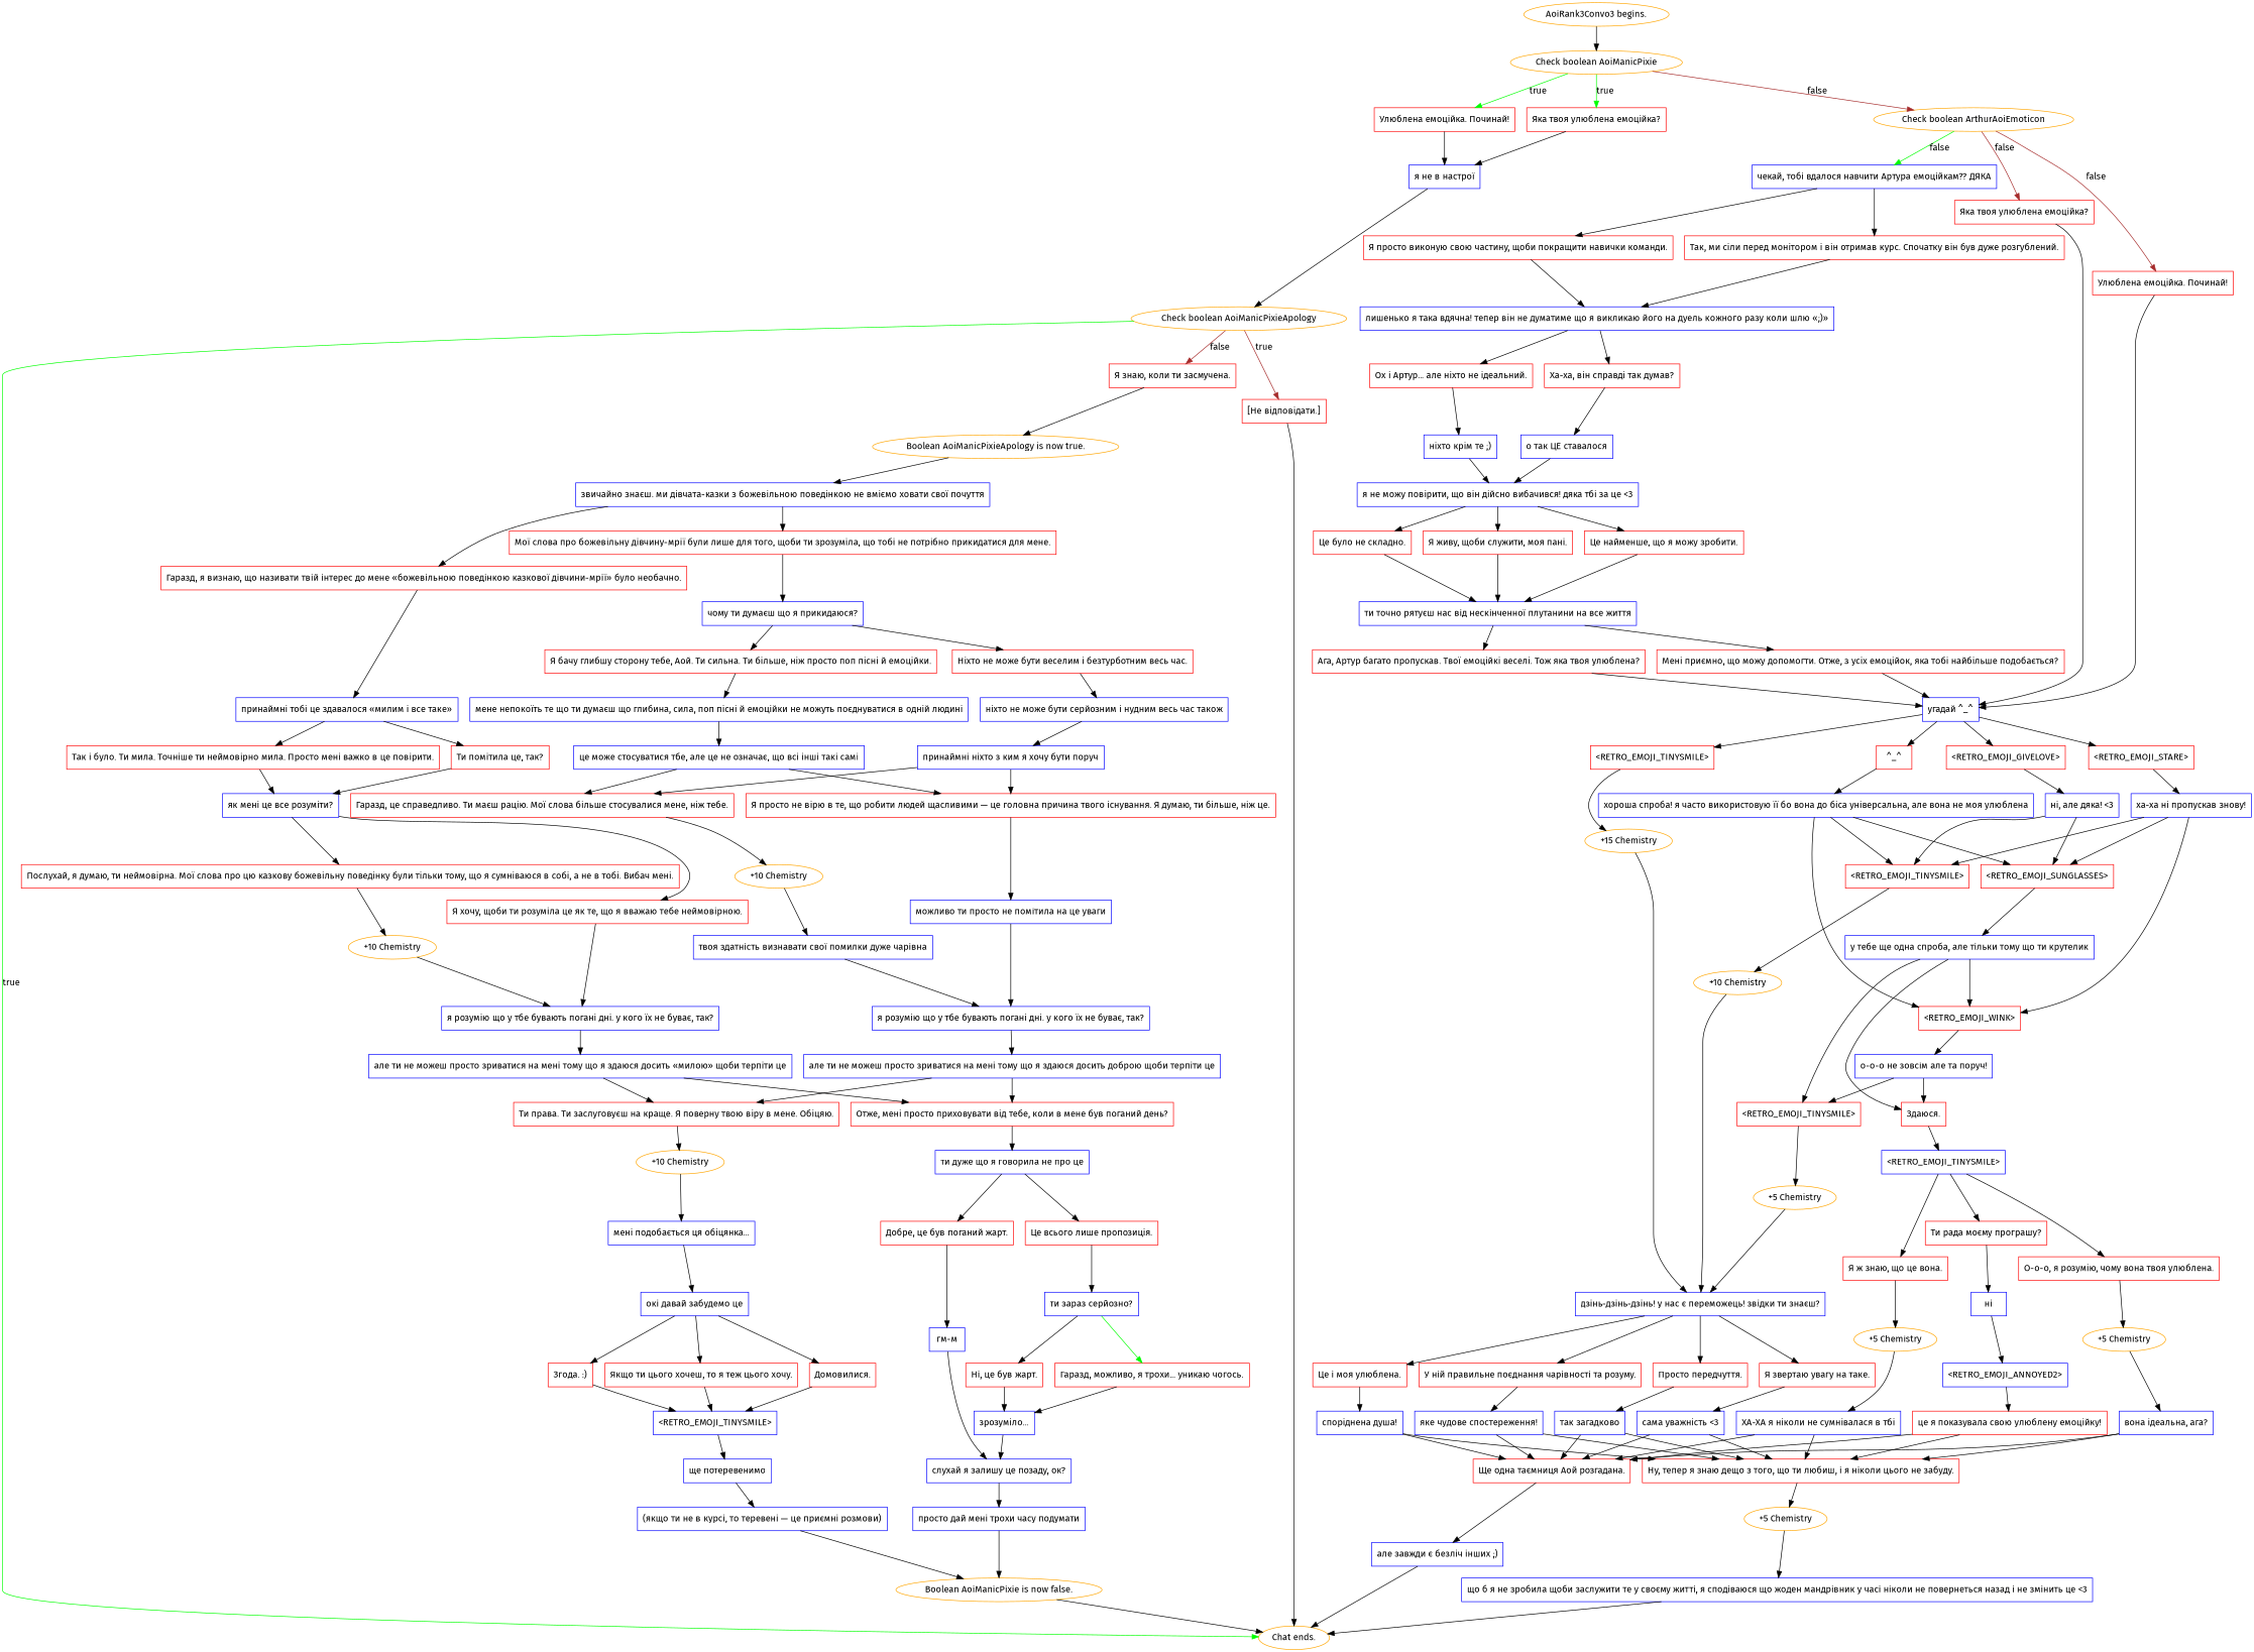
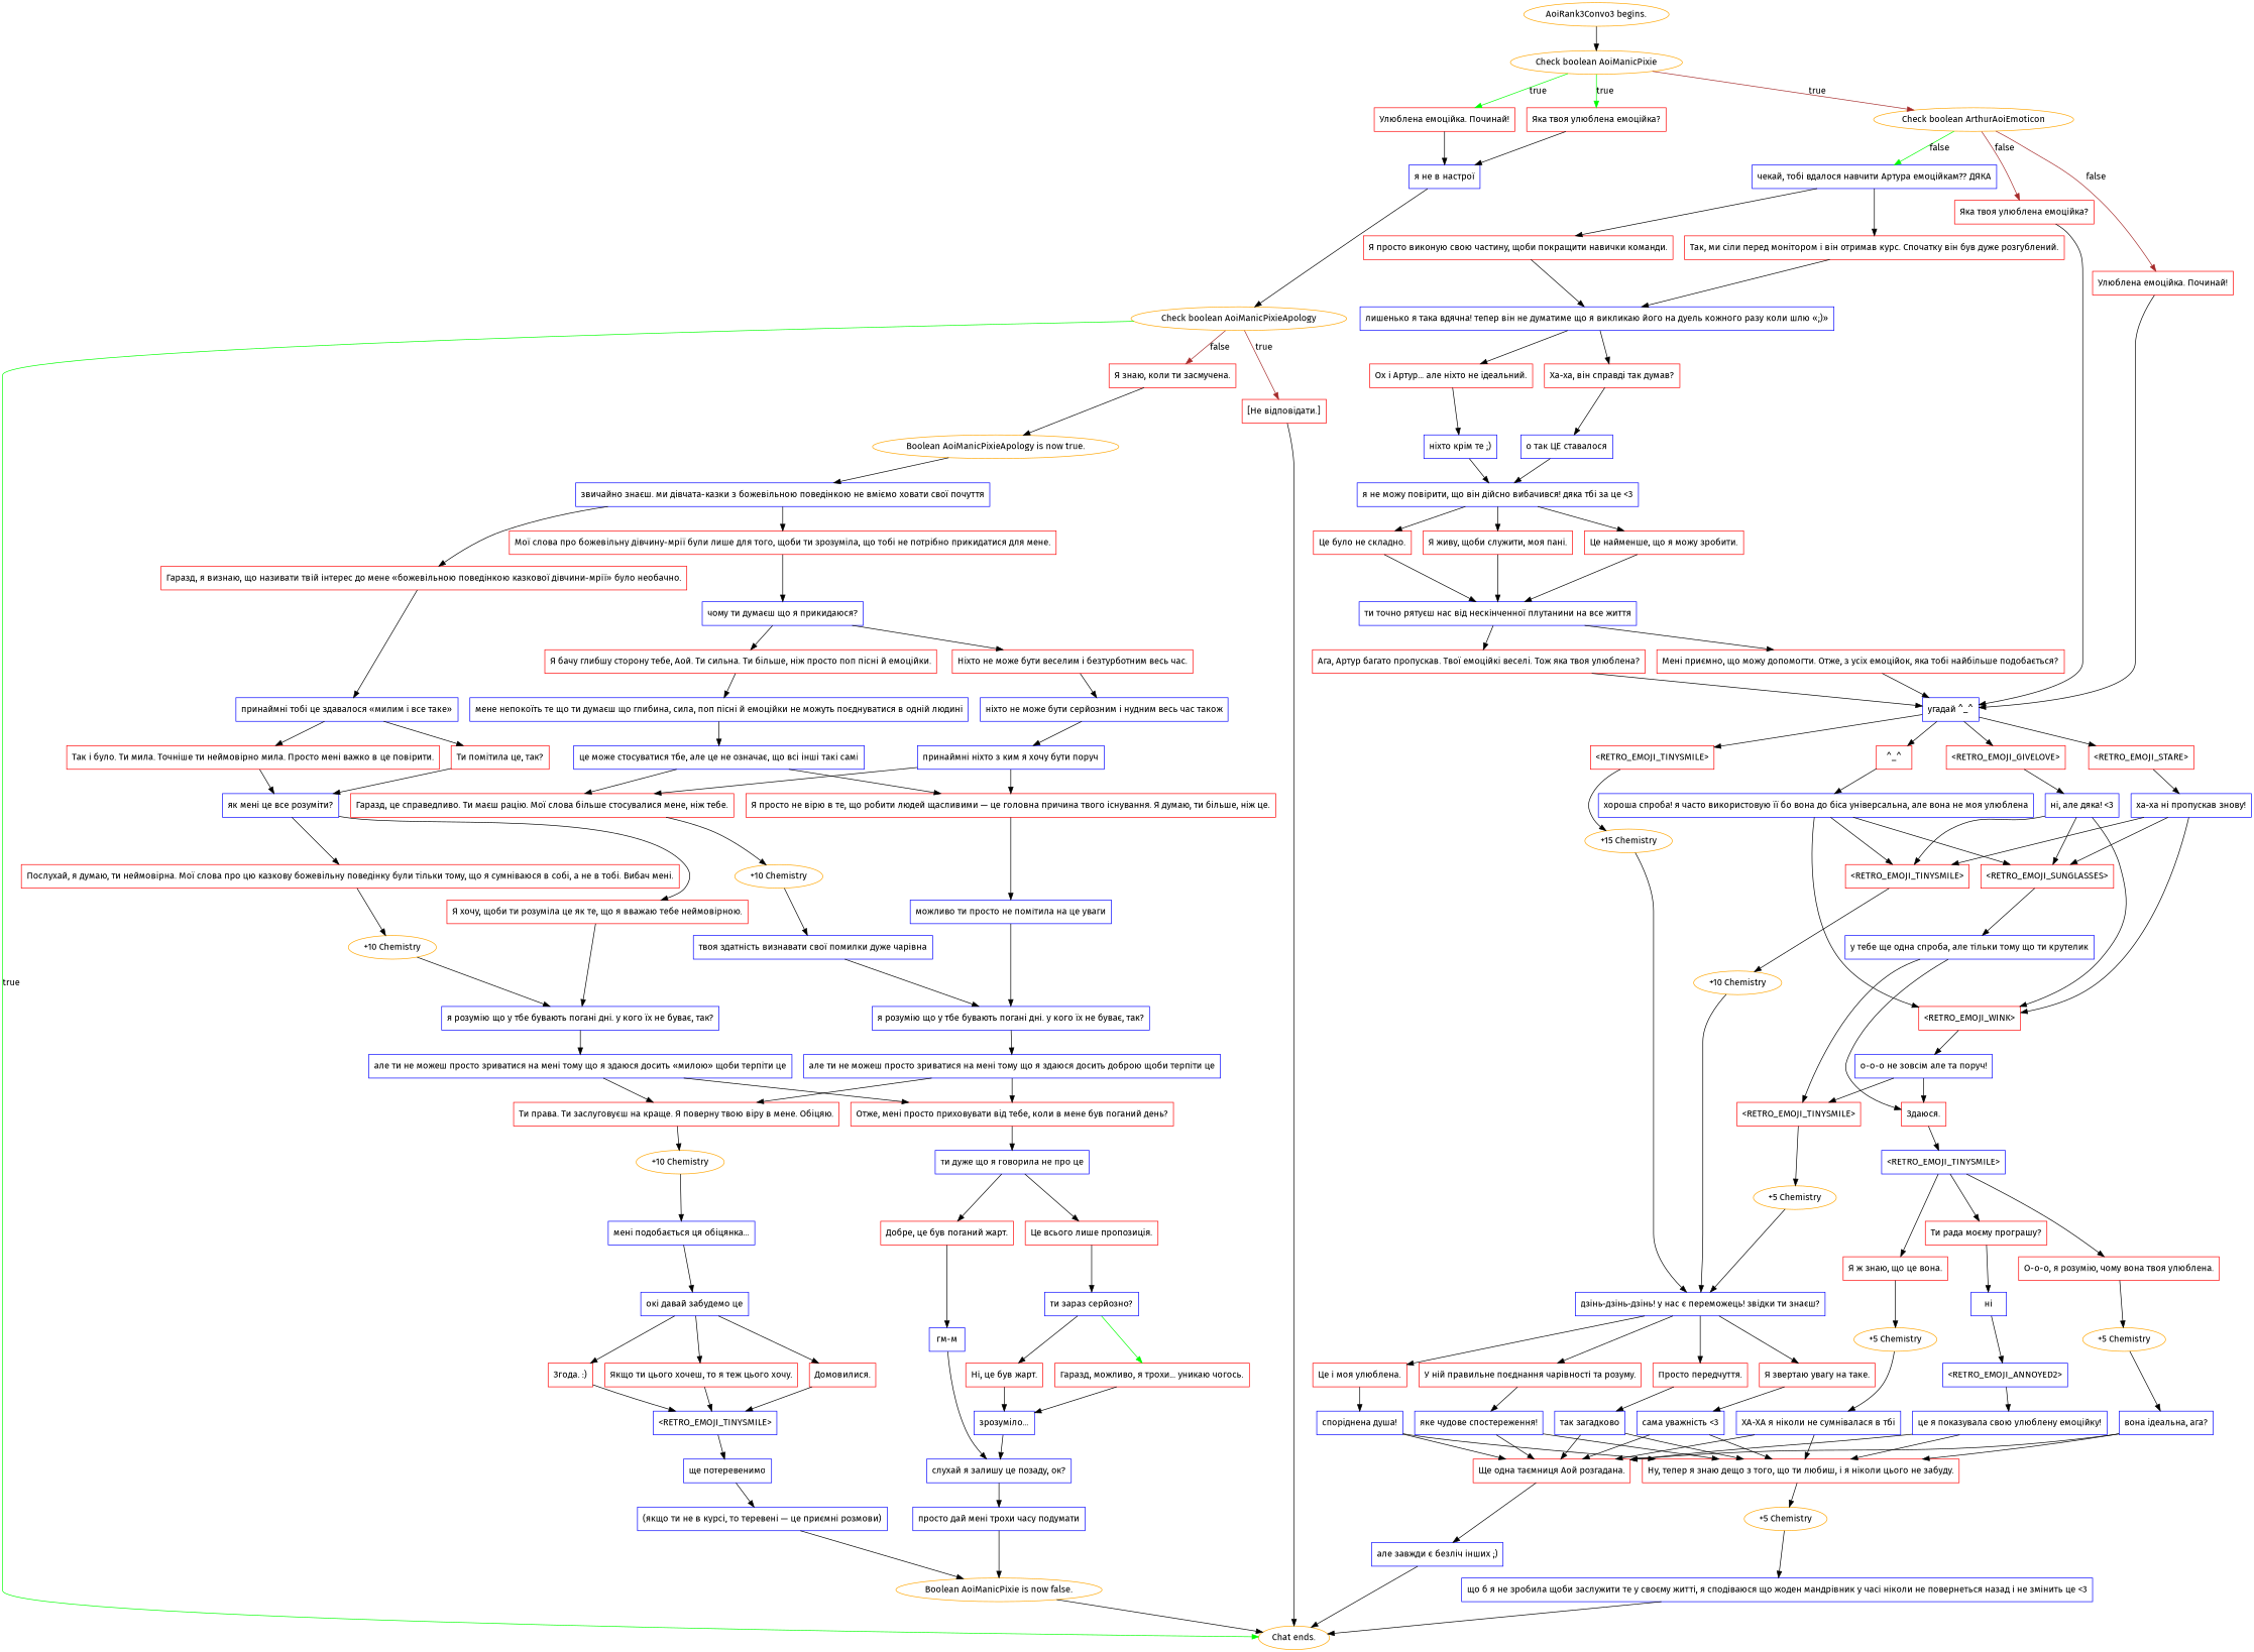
  digraph {
    fontname="Fira Sans"
    node [color=red fontname="Fira Sans" shape=box]
    edge [fontname="Fira Sans"]
    "AoiRank3Convo3 begins." [color=orange shape=""]
    n2 [color=orange label="Check boolean AoiManicPixie" shape=""]
    n3 [label="Яка твоя улюблена емоційка?"]
    n4 [label="Улюблена емоційка. Починай!"]
    n5 [color=orange label="Check boolean ArthurAoiEmoticon" shape=""]
    n6 [color=blue label="я не в настрої"]
    n7 [color=blue label="чекай, тобі вдалося навчити Артура емоційкам?? ДЯКА"]
    n8 [label="Яка твоя улюблена емоційка?"]
    n9 [label="Улюблена емоційка. Починай!"]
    n10 [color=orange label="Check boolean AoiManicPixieApology" shape=""]
    n11 [label="Так, ми сіли перед монітором і він отримав курс. Спочатку він був дуже розгублений."]
    n12 [label="Я просто виконую свою частину, щоби покращити навички команди."]
    n13 [color=blue label="угадай ^_^"]
    "Chat ends." [color=orange shape=""]
    n15 [label="Я знаю, коли ти засмучена."]
    n16 [label="[Не відповідати.]"]
    n17 [color=blue label="лишенько я така вдячна! тепер він не думатиме що я викликаю його на дуель кожного разу коли шлю «;)»"]
    n18 [label="<RETRO_EMOJI_GIVELOVE>"]
    n19 [label="^_^"]
    n20 [label="<RETRO_EMOJI_STARE>"]
    n21 [label="<RETRO_EMOJI_TINYSMILE>"]
    n22 [color=orange label="Boolean AoiManicPixieApology is now true." shape=""]
    n23 [label="Ха-ха, він справді так думав?"]
    n24 [label="Ох і Артур... але ніхто не ідеальний."]
    n25 [color=blue label="ні, але дяка! <3"]
    n26 [color=blue label="хороша спроба! я часто використовую її бо вона до біса універсальна, але вона не моя улюблена"]
    n27 [color=blue label="ха-ха ні пропускав знову!"]
    n28 [color=orange label="+15 Chemistry" shape=""]
    n29 [color=blue label="звичайно знаєш. ми дівчата-казки з божевільною поведінкою не вміємо ховати свої почуття"]
    n30 [color=blue label="о так ЦЕ ставалося"]
    n31 [color=blue label="ніхто крім те ;)"]
    n32 [label="<RETRO_EMOJI_WINK>"]
    n33 [label="<RETRO_EMOJI_SUNGLASSES>"]
    n34 [label="<RETRO_EMOJI_TINYSMILE>"]
    n35 [color=blue label="дзінь-дзінь-дзінь! у нас є переможець! звідки ти знаєш?"]
    n36 [label="Гаразд, я визнаю, що називати твій інтерес до мене «божевільною поведінкою казкової дівчини-мрії» було необачно."]
    n37 [label="Мої слова про божевільну дівчину-мрії були лише для того, щоби ти зрозуміла, що тобі не потрібно прикидатися для мене."]
    n38 [color=blue label="я не можу повірити, що він дійсно вибачився! дяка тбі за це <3"]
    n39 [color=blue label="о-о-о не зовсім але та поруч!"]
    n40 [color=blue label="у тебе ще одна спроба, але тільки тому що ти крутелик"]
    n41 [color=orange label="+10 Chemistry" shape=""]
    n42 [label="Це і моя улюблена."]
    n43 [label="У ній правильне поєднання чарівності та розуму."]
    n44 [label="Просто передчуття."]
    n45 [label="Я звертаю увагу на таке."]
    n46 [color=blue label="принаймні тобі це здавалося «милим і все таке»"]
    n47 [color=blue label="чому ти думаєш що я прикидаюся?"]
    n48 [label="Це було не складно."]
    n49 [label="Я живу, щоби служити, моя пані."]
    n50 [label="Це найменше, що я можу зробити."]
    n51 [label="Здаюся."]
    n52 [label="<RETRO_EMOJI_TINYSMILE>"]
    n53 [color=blue label="споріднена душа!"]
    n54 [color=blue label="яке чудове спостереження!"]
    n55 [color=blue label="так загадково"]
    n56 [color=blue label="сама уважність <3"]
    n57 [label="Так і було. Ти мила. Точніше ти неймовірно мила. Просто мені важко в це повірити."]
    n58 [label="Ти помітила це, так?"]
    n59 [label="Ніхто не може бути веселим і безтурботним весь час."]
    n60 [label="Я бачу глибшу сторону тебе, Аой. Ти сильна. Ти більше, ніж просто поп пісні й емоційки."]
    n61 [color=blue label="ти точно рятуєш нас від нескінченної плутанини на все життя"]
    n62 [color=blue label="<RETRO_EMOJI_TINYSMILE>"]
    n63 [color=orange label="+5 Chemistry" shape=""]
    n64 [label="Ну, тепер я знаю дещо з того, що ти любиш, і я ніколи цього не забуду."]
    n65 [label="Ще одна таємниця Аой розгадана."]
    n66 [color=blue label="як мені це все розуміти?"]
    n67 [color=blue label="ніхто не може бути серйозним і нудним весь час також"]
    n68 [color=blue label="мене непокоїть те що ти думаєш що глибина, сила, поп пісні й емоційки не можуть поєднуватися в одній людині"]
    n69 [label="Мені приємно, що можу допомогти. Отже, з усіх емоційок, яка тобі найбільше подобається?"]
    n70 [label="Ага, Артур багато пропускав. Твої емоційкі веселі. Тож яка твоя улюблена?"]
    n71 [label="О-о-о, я розумію, чому вона твоя улюблена."]
    n72 [label="Ти рада моєму програшу?"]
    n73 [label="Я ж знаю, що це вона."]
    n74 [color=orange label="+5 Chemistry" shape=""]
    n75 [color=blue label="але завжди є безліч інших ;)"]
    n76 [label="Послухай, я думаю, ти неймовірна. Мої слова про цю казкову божевільну поведінку були тільки тому, що я сумніваюся в собі, а не в тобі. Вибач мені."]
    n77 [label="Я хочу, щоби ти розуміла це як те, що я вважаю тебе неймовірною."]
    n78 [color=blue label="принаймні ніхто з ким я хочу бути поруч"]
    n79 [color=blue label="це може стосуватися тбе, але це не означає, що всі інші такі самі"]
    n80 [color=orange label="+5 Chemistry" shape=""]
    n81 [color=blue label="ні"]
    n82 [color=orange label="+5 Chemistry" shape=""]
    n83 [color=blue label="що б я не зробила щоби заслужити те у своєму житті, я сподіваюся що жоден мандрівник у часі ніколи не повернеться назад і не змінить це <3"]
    n84 [color=orange label="+10 Chemistry" shape=""]
    n85 [color=blue label="я розумію що у тбе бувають погані дні. у кого їх не буває, так?"]
    n86 [label="Я просто не вірю в те, що робити людей щасливими — це головна причина твого існування. Я думаю, ти більше, ніж це."]
    n87 [label="Гаразд, це справедливо. Ти маєш рацію. Мої слова більше стосувалися мене, ніж тебе."]
    n88 [color=blue label="вона ідеальна, ага?"]
    n89 [color=blue label="<RETRO_EMOJI_ANNOYED2>"]
    n90 [color=blue label="ХА-ХА я ніколи не сумнівалася в тбі"]
    n91 [color=blue label="але ти не можеш просто зриватися на мені тому що я здаюся досить «милою» щоби терпіти це"]
    n92 [color=blue label="можливо ти просто не помітила на це уваги"]
    n93 [color=orange label="+10 Chemistry" shape=""]
-   n94 [label="це я показувала свою улюблену емоційку!"]
+   n94 [color=blue label="це я показувала свою улюблену емоційку!"]
    n95 [label="Ти права. Ти заслуговуєш на краще. Я поверну твою віру в мене. Обіцяю."]
    n96 [label="Отже, мені просто приховувати від тебе, коли в мене був поганий день?"]
    n97 [color=blue label="я розумію що у тбе бувають погані дні. у кого їх не буває, так?"]
    n98 [color=blue label="твоя здатність визнавати свої помилки дуже чарівна"]
    n99 [color=orange label="+10 Chemistry" shape=""]
    n100 [color=blue label="ти дуже що я говорила не про це"]
    n101 [color=blue label="але ти не можеш просто зриватися на мені тому що я здаюся досить доброю щоби терпіти це"]
    n102 [color=blue label="мені подобається ця обіцянка..."]
    n103 [label="Це всього лише пропозиція."]
    n104 [label="Добре, це був поганий жарт."]
    n105 [color=blue label="окі давай забудемо це"]
    n106 [color=blue label="ти зараз серйозно?"]
    n107 [color=blue label="гм-м"]
    n108 [label="Домовилися."]
    n109 [label="Згода. :)"]
    n110 [label="Якщо ти цього хочеш, то я теж цього хочу."]
    n111 [label="Гаразд, можливо, я трохи... уникаю чогось."]
    n112 [label="Ні, це був жарт."]
    n113 [color=blue label="слухай я залишу це позаду, ок?"]
    n114 [color=blue label="<RETRO_EMOJI_TINYSMILE>"]
    n115 [color=blue label="зрозуміло..."]
    n116 [color=blue label="просто дай мені трохи часу подумати"]
    n117 [color=blue label="ще потеревенимо"]
    n118 [color=orange label="Boolean AoiManicPixie is now false." shape=""]
    n119 [color=blue label="(якщо ти не в курсі, то теревені — це приємні розмови)"]
    "AoiRank3Convo3 begins." -> n2
    n2 -> n3 [color=green label=true]
    n2 -> n4 [color=green label=true]
-   n2 -> n5 [color=brown label=false]
+   n2 -> n5 [color=brown label=true]
    n3 -> n6
    n4 -> n6
    n5 -> n7 [color=green label=false]
    n5 -> n8 [color=brown label=false]
    n5 -> n9 [color=brown label=false]
    n6 -> n10
    n7 -> n11
    n7 -> n12
    n8 -> n13
    n9 -> n13
    n10 -> "Chat ends." [color=green label=true]
    n10 -> n15 [color=brown label=false]
    n10 -> n16 [color=brown label=true]
    n11 -> n17
    n12 -> n17
    n13 -> n18
    n13 -> n19
    n13 -> n20
    n13 -> n21
    n15 -> n22
    n16 -> "Chat ends."
    n17 -> n23
    n17 -> n24
    n18 -> n25
    n19 -> n26
    n20 -> n27
    n21 -> n28
    n22 -> n29
    n23 -> n30
    n24 -> n31
-   n40 -> n32
+   n25 -> n32
    n25 -> n33
    n25 -> n34
    n26 -> n32
    n26 -> n33
    n26 -> n34
    n27 -> n32
    n27 -> n33
    n27 -> n34
    n28 -> n35
    n29 -> n36
    n29 -> n37
    n30 -> n38
    n31 -> n38
    n32 -> n39
    n33 -> n40
    n34 -> n41
    n35 -> n42
    n35 -> n43
    n35 -> n44
    n35 -> n45
    n36 -> n46
    n37 -> n47
    n38 -> n48
    n38 -> n49
    n38 -> n50
    n39 -> n51
    n39 -> n52
    n40 -> n51
    n40 -> n52
    n41 -> n35
    n42 -> n53
    n43 -> n54
    n44 -> n55
    n45 -> n56
    n46 -> n57
    n46 -> n58
    n47 -> n59
    n47 -> n60
    n48 -> n61
    n49 -> n61
    n50 -> n61
    n51 -> n62
    n52 -> n63
    n53 -> n64
    n53 -> n65
    n54 -> n64
    n54 -> n65
    n55 -> n64
    n55 -> n65
    n56 -> n64
    n56 -> n65
    n57 -> n66
    n58 -> n66
    n59 -> n67
    n60 -> n68
    n61 -> n69
    n61 -> n70
    n62 -> n71
    n62 -> n72
    n62 -> n73
    n63 -> n35
    n64 -> n74
    n65 -> n75
    n66 -> n76
    n66 -> n77
    n67 -> n78
    n68 -> n79
    n69 -> n13
    n70 -> n13
    n71 -> n80
    n72 -> n81
    n73 -> n82
    n74 -> n83
    n75 -> "Chat ends."
    n76 -> n84
    n77 -> n85
    n78 -> n86
    n78 -> n87
    n79 -> n86
    n79 -> n87
    n80 -> n88
    n81 -> n89
    n82 -> n90
    n83 -> "Chat ends."
    n84 -> n85
    n85 -> n91
    n86 -> n92
    n87 -> n93
    n88 -> n64
    n88 -> n65
    n89 -> n94
    n90 -> n64
    n90 -> n65
    n91 -> n95
    n91 -> n96
    n92 -> n97
    n93 -> n98
    n94 -> n64
    n94 -> n65
    n95 -> n99
    n96 -> n100
    n97 -> n101
    n98 -> n97
    n99 -> n102
    n100 -> n103
    n100 -> n104
    n101 -> n95
    n101 -> n96
    n102 -> n105
    n103 -> n106
    n104 -> n107
    n105 -> n108
    n105 -> n109
    n105 -> n110
    n106 -> n111 [color=green]
    n106 -> n112
    n107 -> n113
    n108 -> n114
    n109 -> n114
    n110 -> n114
    n111 -> n115
    n112 -> n115
    n113 -> n116
    n114 -> n117
    n115 -> n113
    n116 -> n118
    n117 -> n119
    n118 -> "Chat ends."
    n119 -> n118
  }
